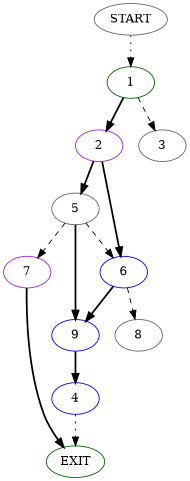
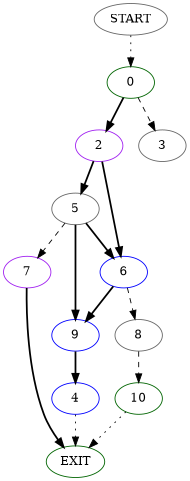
  digraph {
    node [color=gray40]
    edge [style=bold]
    n1 [label=START]
-   1 [color=darkgreen]
+   1 [color=darkgreen label=0]
    2 [color=purple]
    3
    n5 [color=darkgreen label=EXIT]
    5
    6 [color=blue]
    7 [color=purple]
    9 [color=blue]
    8
    4 [color=blue]
+   10 [color=darkgreen]
    n1 -> 1 [style=dotted]
    1 -> 2
    1 -> 3 [style=dashed]
    2 -> 5
    2 -> 6
-   5 -> 6 [style=dashed]
+   5 -> 6
    5 -> 7 [style=dashed]
    5 -> 9
    6 -> 9
    6 -> 8 [style=dashed]
    7 -> n5
    9 -> 4
+   8 -> 10 [style=dashed]
    4 -> n5 [style=dotted]
+   10 -> n5 [style=dotted]
  }
